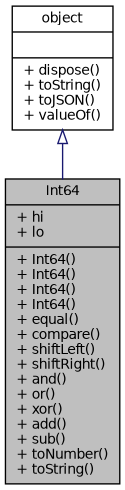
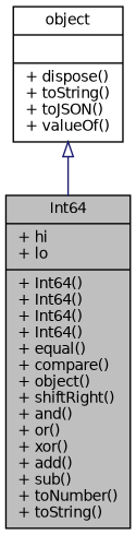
  digraph {
    node [color=black fontname=Helvetica fontsize=10 shape=record style=filled]
-   n1 [fillcolor=grey75 fontcolor=black height=0.2 label="{Int64\n|+ hi\l+ lo\l|+ Int64()\l+ Int64()\l+ Int64()\l+ Int64()\l+ equal()\l+ compare()\l+ shiftLeft()\l+ shiftRight()\l+ and()\l+ or()\l+ xor()\l+ add()\l+ sub()\l+ toNumber()\l+ toString()\l}" width=0.4]
+   n1 [fillcolor=grey75 fontcolor=black height=0.2 label="{Int64\n|+ hi\l+ lo\l|+ Int64()\l+ Int64()\l+ Int64()\l+ Int64()\l+ equal()\l+ compare()\l+ object()\l+ shiftRight()\l+ and()\l+ or()\l+ xor()\l+ add()\l+ sub()\l+ toNumber()\l+ toString()\l}" width=0.4]
    n2 [fillcolor=white height=0.2 label="{object\n||+ dispose()\l+ toString()\l+ toJSON()\l+ valueOf()\l}" width=0.4]
    n2 -> n1 [arrowtail=onormal color=midnightblue dir=back fontname=Helvetica fontsize=10 labelfontname=Helvetica labelfontsize=10 style=solid]
  }
